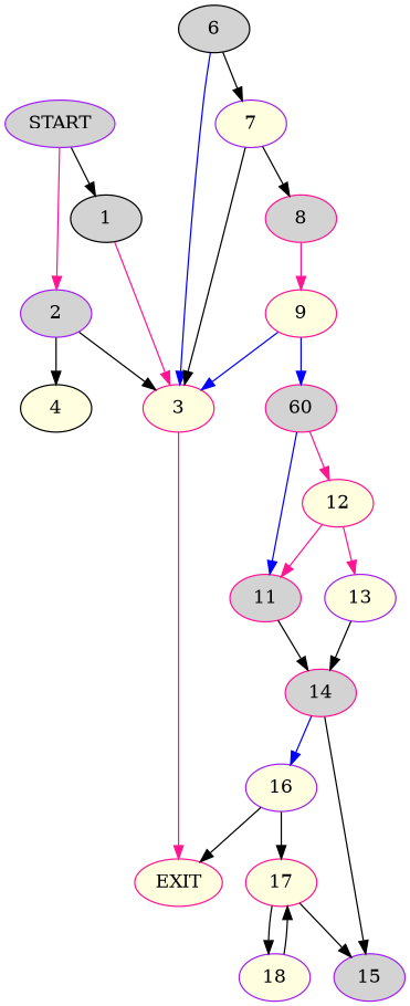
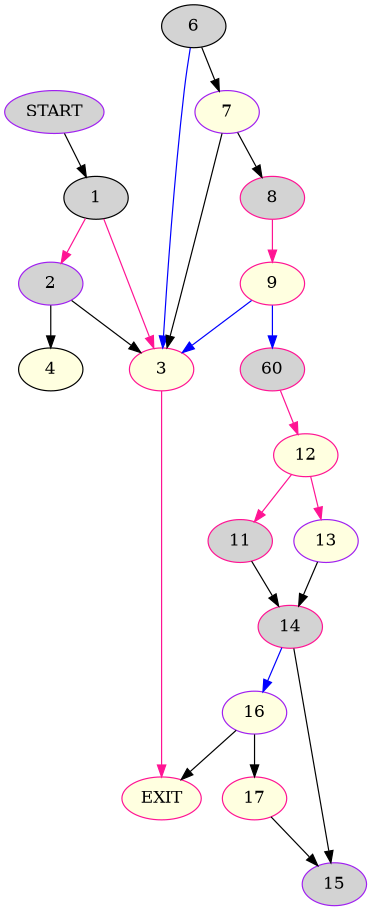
  digraph {
    node [color=deeppink fillcolor=lightyellow style=filled]
    edge [color=black]
    n1 [color=purple fillcolor=lightgrey label=START]
    1 [color=black fillcolor=lightgrey]
    2 [color=purple fillcolor=lightgrey]
    3
    n5 [label=EXIT]
    4 [color=black]
    6 [color=black fillcolor=lightgrey]
    7 [color=purple]
    8 [fillcolor=lightgrey]
    9
    n11 [fillcolor=lightgrey label=60]
    11 [fillcolor=lightgrey]
    12
    14 [fillcolor=lightgrey]
    13 [color=purple]
    15 [color=purple fillcolor=lightgrey]
    16 [color=purple]
    17
-   18 [color=purple]
    n1 -> 1
-   n1 -> 2 [color=deeppink]
+   1 -> 2 [color=deeppink]
    1 -> 3 [color=deeppink]
    2 -> 3
    2 -> 4
    3 -> n5 [color=deeppink]
    6 -> 3 [color=blue]
    6 -> 7
    7 -> 3
    7 -> 8
    8 -> 9 [color=deeppink]
    9 -> 3 [color=blue]
    9 -> n11 [color=blue]
-   n11 -> 11 [color=blue]
    n11 -> 12 [color=deeppink]
    11 -> 14
    12 -> 11 [color=deeppink]
    12 -> 13 [color=deeppink]
    14 -> 15
    14 -> 16 [color=blue]
    13 -> 14
    16 -> n5
    16 -> 17
    17 -> 15
-   17 -> 18
-   18 -> 17
  }
